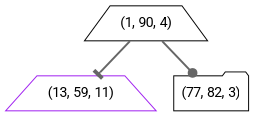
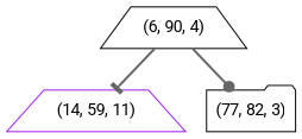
  digraph {
    fontname=Roboto
    node [color=black fontname=Roboto shape=trapezium]
    edge [color=gray40 fontname=Roboto style=bold]
-   "(14, 59, 11)" [color=purple label="(13, 59, 11)"]
-   "(6, 90, 4)" [label="(1, 90, 4)"]
+   "(14, 59, 11)" [color=purple]
+   "(6, 90, 4)"
    n3 [label="(77, 82, 3)" shape=folder]
    "(6, 90, 4)" -> "(14, 59, 11)" [arrowhead=tee]
    "(6, 90, 4)" -> n3 [arrowhead=dot]
  }
